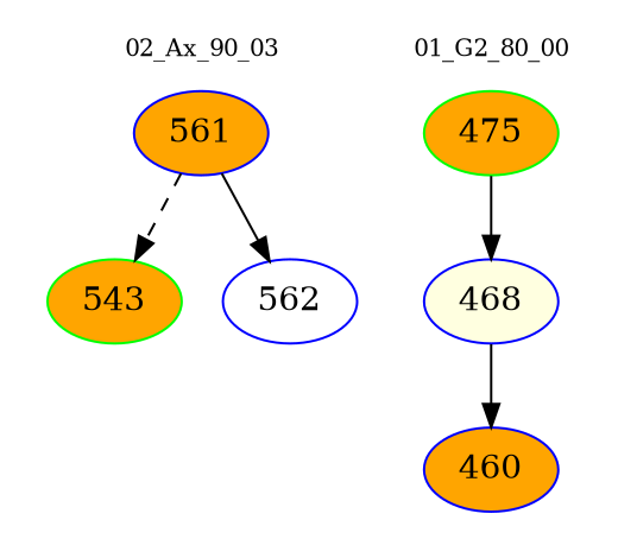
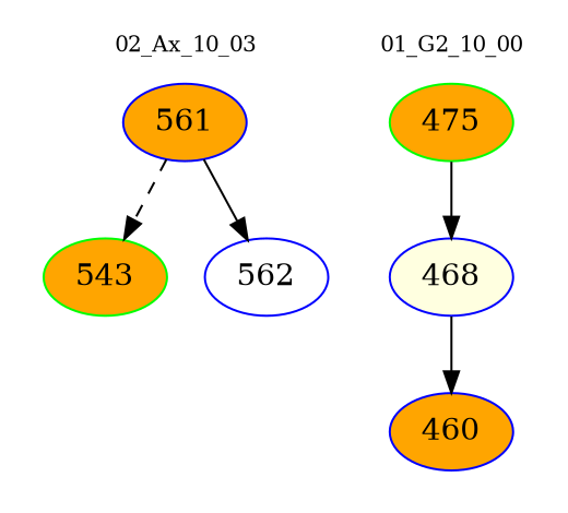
  digraph {
    node [color=blue fillcolor=orange style=filled]
    edge [color=black style=solid]
    n1 [label=561]
    n2 [color=green label=543]
    n3 [fillcolor=white label=562]
    n4 [fillcolor=lightyellow label=468]
    n5 [label=460]
    n6 [color=green label=475]
    subgraph cluster_1 {
      color=white
      fontsize=10
-     label="02_Ax_90_03"
+     label="02_Ax_10_03"
      n1
      n2
      n3
    }
    subgraph cluster_2 {
      color=white
      fontsize=10
-     label="01_G2_80_00"
+     label="01_G2_10_00"
      n4
      n5
      n6
    }
    n1 -> n2 [style=dashed]
    n1 -> n3
    n4 -> n5
    n6 -> n4
  }
